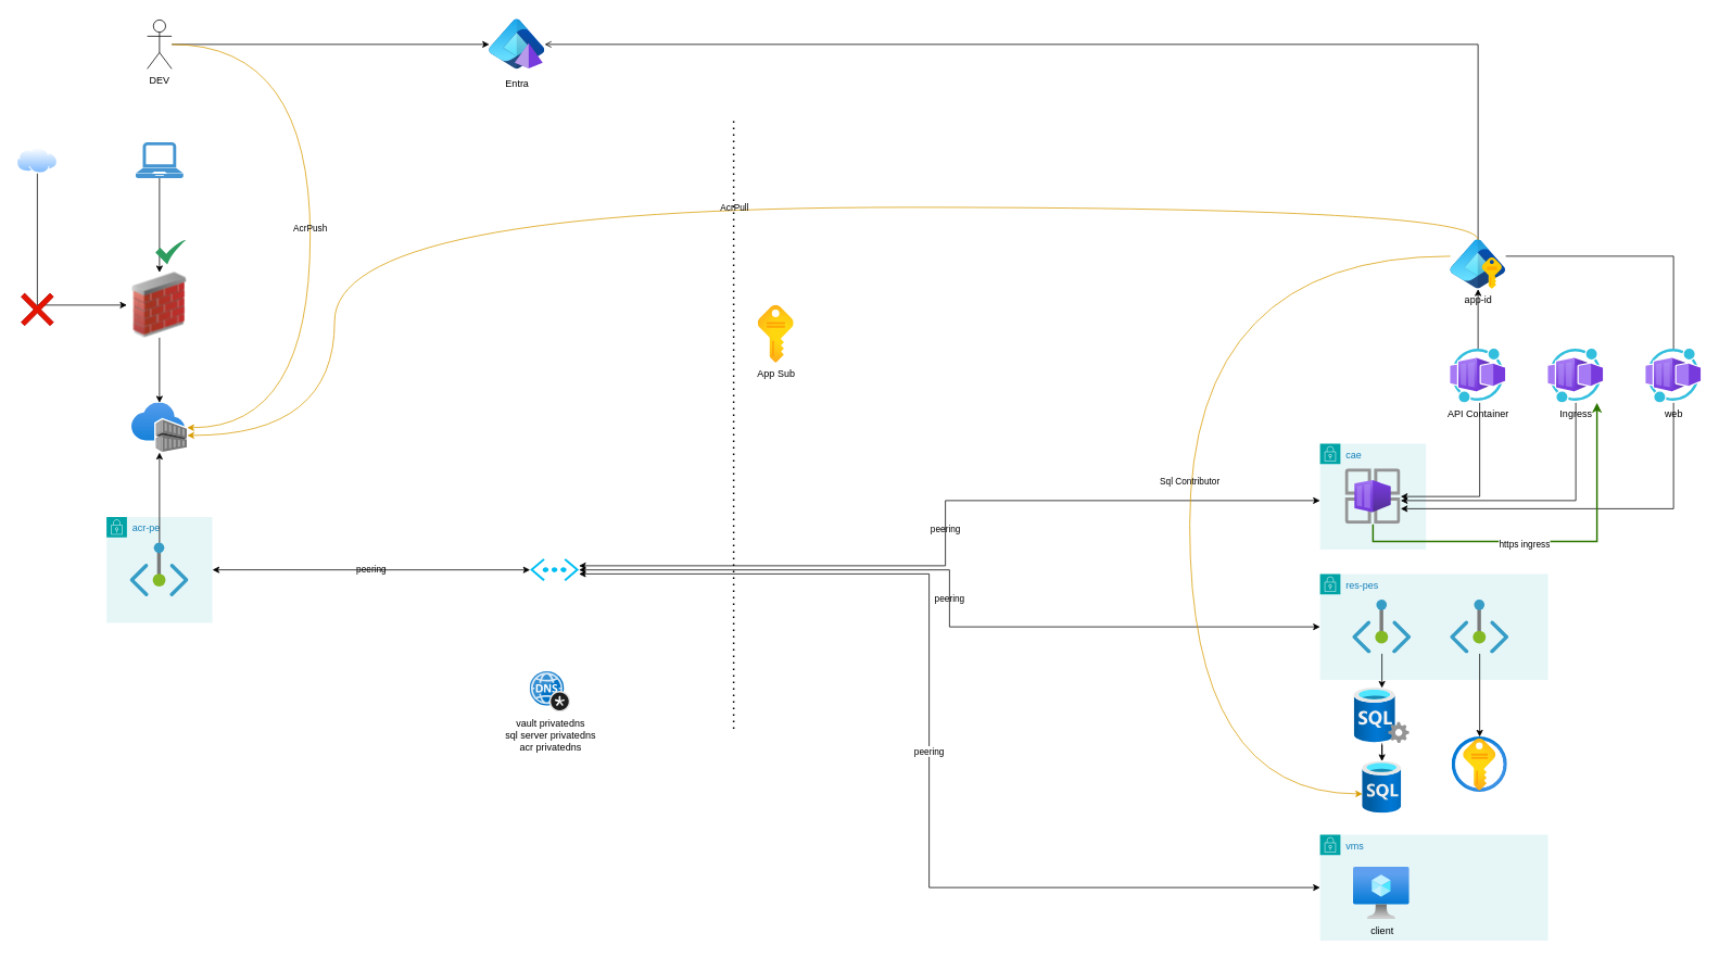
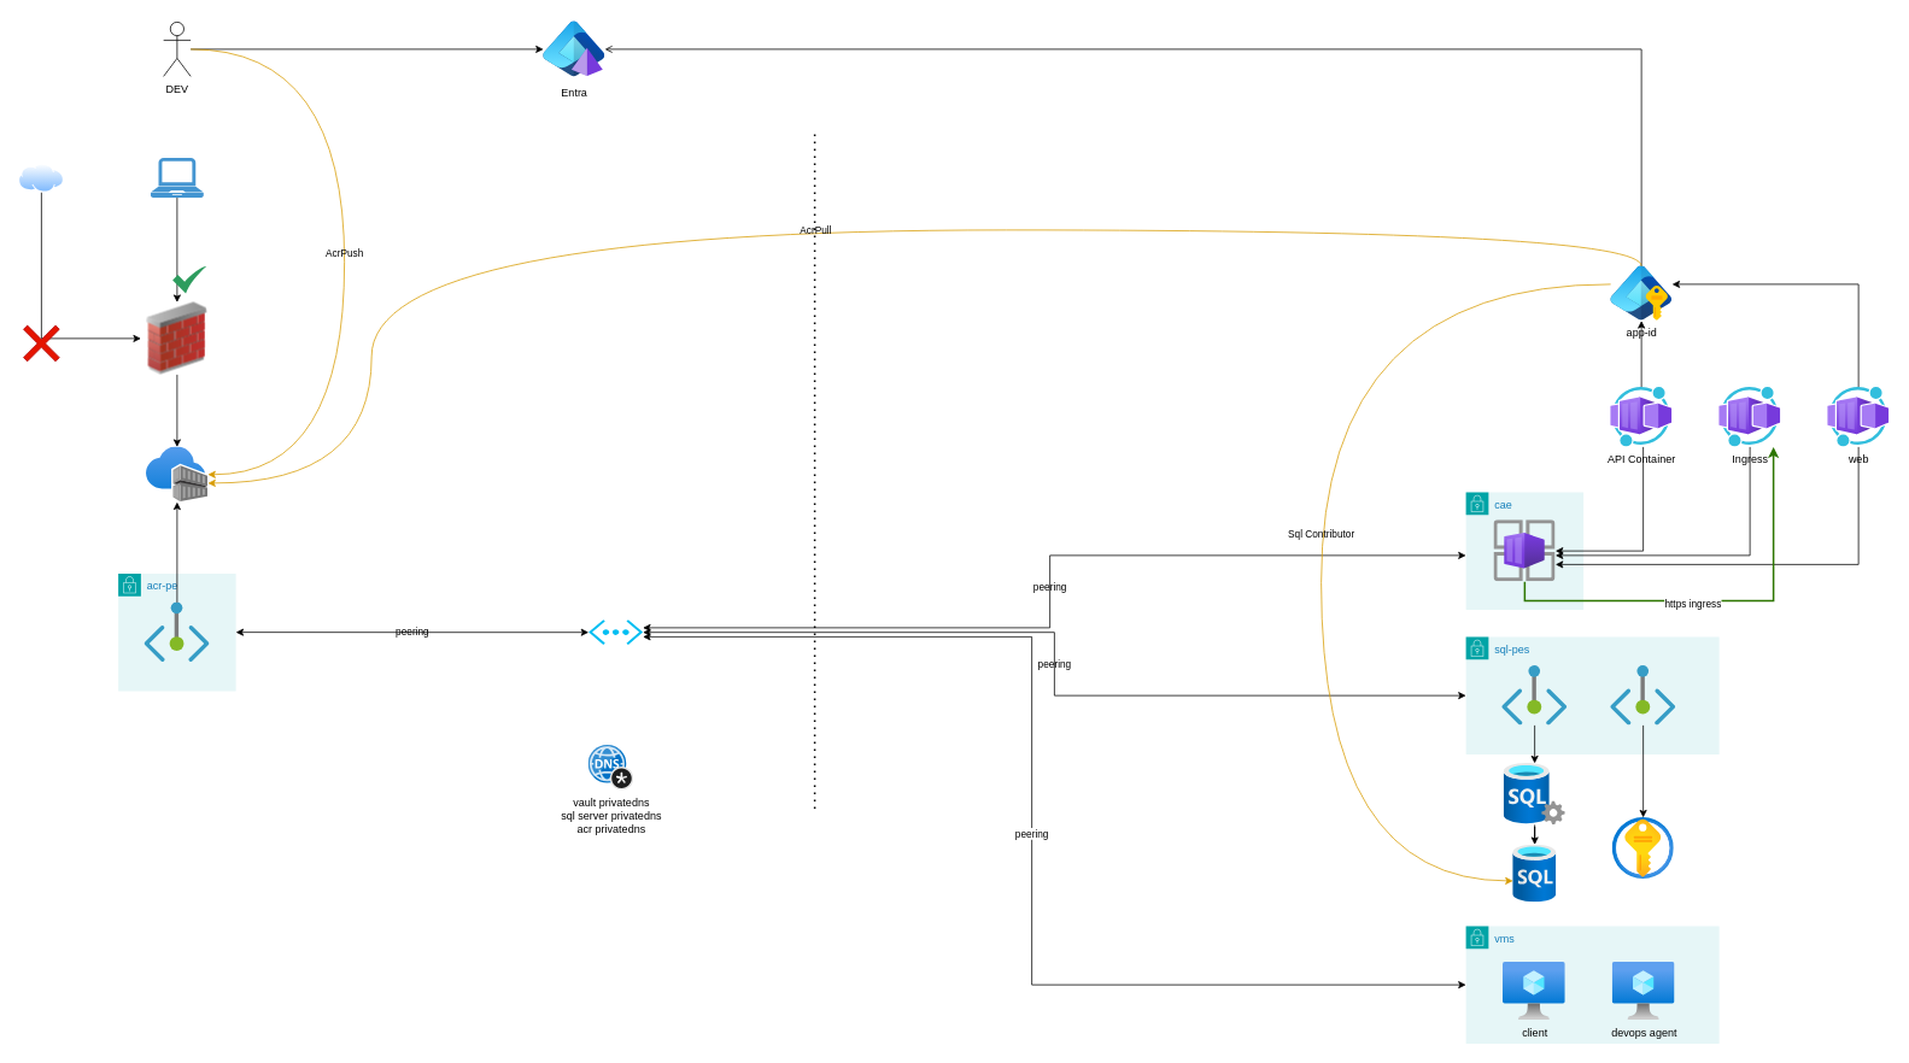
  <mxCell id="0" />
  <mxCell id="1" parent="0" />
- <mxCell id="2" value="App Sub" style="image;aspect=fixed;html=1;points=[];align=center;fontSize=12;image=img/lib/azure2/general/Subscriptions.svg;labelBackgroundColor=none;" vertex="1" parent="1"><mxGeometry x="930" y="374" width="44" height="71" as="geometry" /></mxCell>
  <mxCell id="3" value="acr-pe" style="points=[[0,0],[0.25,0],[0.5,0],[0.75,0],[1,0],[1,0.25],[1,0.5],[1,0.75],[1,1],[0.75,1],[0.5,1],[0.25,1],[0,1],[0,0.75],[0,0.5],[0,0.25]];outlineConnect=0;gradientColor=none;html=1;whiteSpace=wrap;fontSize=12;fontStyle=0;container=1;pointerEvents=0;collapsible=0;recursiveResize=0;shape=mxgraph.aws4.group;grIcon=mxgraph.aws4.group_security_group;grStroke=0;strokeColor=#00A4A6;fillColor=#E6F6F7;verticalAlign=top;align=left;spacingLeft=30;fontColor=#147EBA;dashed=0;labelBackgroundColor=none;" vertex="1" parent="1"><mxGeometry x="130" y="634" width="130" height="130" as="geometry" /></mxCell>
  <mxCell id="4" value="" style="image;aspect=fixed;html=1;points=[];align=center;fontSize=12;image=img/lib/azure2/networking/Private_Endpoint.svg;labelBackgroundColor=none;" vertex="1" parent="3"><mxGeometry x="29" y="32" width="72" height="66" as="geometry" /></mxCell>
  <mxCell id="5" value="" style="image;aspect=fixed;html=1;points=[];align=center;fontSize=12;image=img/lib/azure2/containers/Container_Registries.svg;labelBackgroundColor=none;" vertex="1" parent="1"><mxGeometry x="161" y="494" width="68" height="61" as="geometry" /></mxCell>
  <mxCell id="6" style="edgeStyle=orthogonalEdgeStyle;rounded=0;orthogonalLoop=1;jettySize=auto;html=1;labelBackgroundColor=none;" edge="1" parent="1" source="4" target="5"><mxGeometry relative="1" as="geometry" /></mxCell>
  <mxCell id="7" value="peering" style="edgeStyle=orthogonalEdgeStyle;rounded=0;orthogonalLoop=1;jettySize=auto;html=1;startArrow=classic;startFill=1;labelBackgroundColor=none;" edge="1" parent="1" source="11" target="3"><mxGeometry relative="1" as="geometry" /></mxCell>
  <mxCell id="8" value="peering" style="edgeStyle=orthogonalEdgeStyle;rounded=0;orthogonalLoop=1;jettySize=auto;html=1;startArrow=classic;startFill=1;labelBackgroundColor=none;" edge="1" parent="1" source="11" target="22"><mxGeometry relative="1" as="geometry" /></mxCell>
  <mxCell id="9" value="peering" style="edgeStyle=orthogonalEdgeStyle;rounded=0;orthogonalLoop=1;jettySize=auto;html=1;startArrow=classic;startFill=1;labelBackgroundColor=none;" edge="1" parent="1" source="11" target="20"><mxGeometry relative="1" as="geometry"><Array as="points"><mxPoint x="1160" y="694" /><mxPoint x="1160" y="614" /></Array></mxGeometry></mxCell>
  <mxCell id="10" value="peering" style="edgeStyle=orthogonalEdgeStyle;rounded=0;orthogonalLoop=1;jettySize=auto;html=1;startArrow=classic;startFill=1;" edge="1" parent="1" source="11" target="38"><mxGeometry relative="1" as="geometry"><Array as="points"><mxPoint x="1140" y="704" /><mxPoint x="1140" y="1089" /></Array></mxGeometry></mxCell>
  <mxCell id="11" value="" style="verticalLabelPosition=bottom;html=1;verticalAlign=top;align=center;strokeColor=none;fillColor=#00BEF2;shape=mxgraph.azure.virtual_network;pointerEvents=1;labelBackgroundColor=none;" vertex="1" parent="1"><mxGeometry x="650" y="685.25" width="60" height="27.5" as="geometry" /></mxCell>
  <mxCell id="12" style="edgeStyle=orthogonalEdgeStyle;rounded=0;orthogonalLoop=1;jettySize=auto;html=1;labelBackgroundColor=none;" edge="1" parent="1" source="13" target="5"><mxGeometry relative="1" as="geometry" /></mxCell>
  <mxCell id="13" value="" style="image;html=1;image=img/lib/clip_art/networking/Firewall_02_128x128.png;labelBackgroundColor=none;" vertex="1" parent="1"><mxGeometry x="155" y="334" width="80" height="80" as="geometry" /></mxCell>
  <mxCell id="14" style="edgeStyle=orthogonalEdgeStyle;rounded=0;orthogonalLoop=1;jettySize=auto;html=1;labelBackgroundColor=none;" edge="1" parent="1" source="15" target="13"><mxGeometry relative="1" as="geometry" /></mxCell>
  <mxCell id="15" value="" style="pointerEvents=1;shadow=0;dashed=0;html=1;strokeColor=none;fillColor=#4495D1;labelPosition=center;verticalLabelPosition=bottom;verticalAlign=top;align=center;outlineConnect=0;shape=mxgraph.veeam.laptop;labelBackgroundColor=none;" vertex="1" parent="1"><mxGeometry x="165.8" y="174" width="58.4" height="44" as="geometry" /></mxCell>
  <mxCell id="16" style="edgeStyle=orthogonalEdgeStyle;rounded=0;orthogonalLoop=1;jettySize=auto;html=1;labelBackgroundColor=none;" edge="1" parent="1" source="18" target="19"><mxGeometry relative="1" as="geometry" /></mxCell>
  <mxCell id="17" value="AcrPush" style="edgeStyle=orthogonalEdgeStyle;rounded=0;orthogonalLoop=1;jettySize=auto;html=1;curved=1;fillColor=#ffe6cc;strokeColor=#d79b00;labelBackgroundColor=none;" edge="1" parent="1" source="18" target="5"><mxGeometry relative="1" as="geometry"><Array as="points"><mxPoint x="380" y="54" /><mxPoint x="380" y="524.5" /></Array></mxGeometry></mxCell>
  <mxCell id="18" value="DEV" style="shape=umlActor;verticalLabelPosition=bottom;verticalAlign=top;html=1;outlineConnect=0;labelBackgroundColor=none;" vertex="1" parent="1"><mxGeometry x="180" y="24" width="30" height="60" as="geometry" /></mxCell>
  <mxCell id="19" value="Entra" style="image;aspect=fixed;html=1;points=[];align=center;fontSize=12;image=img/lib/azure2/identity/Entra_Domain_Services.svg;labelBackgroundColor=none;" vertex="1" parent="1"><mxGeometry x="600" y="20" width="68" height="68" as="geometry" /></mxCell>
  <mxCell id="20" value="cae" style="points=[[0,0],[0.25,0],[0.5,0],[0.75,0],[1,0],[1,0.25],[1,0.5],[1,0.75],[1,1],[0.75,1],[0.5,1],[0.25,1],[0,1],[0,0.75],[0,0.5],[0,0.25]];outlineConnect=0;gradientColor=none;html=1;whiteSpace=wrap;fontSize=12;fontStyle=0;container=1;pointerEvents=0;collapsible=0;recursiveResize=0;shape=mxgraph.aws4.group;grIcon=mxgraph.aws4.group_security_group;grStroke=0;strokeColor=#00A4A6;fillColor=#E6F6F7;verticalAlign=top;align=left;spacingLeft=30;fontColor=#147EBA;dashed=0;labelBackgroundColor=none;" vertex="1" parent="1"><mxGeometry x="1620" y="544" width="130" height="130" as="geometry" /></mxCell>
  <mxCell id="21" value="" style="image;aspect=fixed;html=1;points=[];align=center;fontSize=12;image=img/lib/azure2/other/Container_App_Environments.svg;labelBackgroundColor=none;" vertex="1" parent="20"><mxGeometry x="31" y="31" width="68" height="68" as="geometry" /></mxCell>
- <mxCell id="22" value="res-pes" style="points=[[0,0],[0.25,0],[0.5,0],[0.75,0],[1,0],[1,0.25],[1,0.5],[1,0.75],[1,1],[0.75,1],[0.5,1],[0.25,1],[0,1],[0,0.75],[0,0.5],[0,0.25]];outlineConnect=0;gradientColor=none;html=1;whiteSpace=wrap;fontSize=12;fontStyle=0;container=1;pointerEvents=0;collapsible=0;recursiveResize=0;shape=mxgraph.aws4.group;grIcon=mxgraph.aws4.group_security_group;grStroke=0;strokeColor=#00A4A6;fillColor=#E6F6F7;verticalAlign=top;align=left;spacingLeft=30;fontColor=#147EBA;dashed=0;labelBackgroundColor=none;" vertex="1" parent="1"><mxGeometry x="1620" y="704" width="280" height="130" as="geometry" /></mxCell>
+ <mxCell id="22" value="sql-pes" style="points=[[0,0],[0.25,0],[0.5,0],[0.75,0],[1,0],[1,0.25],[1,0.5],[1,0.75],[1,1],[0.75,1],[0.5,1],[0.25,1],[0,1],[0,0.75],[0,0.5],[0,0.25]];outlineConnect=0;gradientColor=none;html=1;whiteSpace=wrap;fontSize=12;fontStyle=0;container=1;pointerEvents=0;collapsible=0;recursiveResize=0;shape=mxgraph.aws4.group;grIcon=mxgraph.aws4.group_security_group;grStroke=0;strokeColor=#00A4A6;fillColor=#E6F6F7;verticalAlign=top;align=left;spacingLeft=30;fontColor=#147EBA;dashed=0;labelBackgroundColor=none;" vertex="1" parent="1"><mxGeometry x="1620" y="704" width="280" height="130" as="geometry" /></mxCell>
  <mxCell id="23" value="" style="image;aspect=fixed;html=1;points=[];align=center;fontSize=12;image=img/lib/azure2/networking/Private_Endpoint.svg;labelBackgroundColor=none;" vertex="1" parent="22"><mxGeometry x="40" y="32" width="72" height="66" as="geometry" /></mxCell>
  <mxCell id="24" value="" style="image;aspect=fixed;html=1;points=[];align=center;fontSize=12;image=img/lib/azure2/networking/Private_Endpoint.svg;labelBackgroundColor=none;" vertex="1" parent="22"><mxGeometry x="160" y="32" width="72" height="66" as="geometry" /></mxCell>
  <mxCell id="25" style="edgeStyle=orthogonalEdgeStyle;rounded=0;orthogonalLoop=1;jettySize=auto;html=1;" edge="1" parent="1" source="26" target="50"><mxGeometry relative="1" as="geometry" /></mxCell>
  <mxCell id="26" value="" style="image;aspect=fixed;html=1;points=[];align=center;fontSize=12;image=img/lib/azure2/databases/SQL_Server.svg;labelBackgroundColor=none;" vertex="1" parent="1"><mxGeometry x="1662" y="844" width="68" height="68" as="geometry" /></mxCell>
  <mxCell id="27" style="edgeStyle=orthogonalEdgeStyle;rounded=0;orthogonalLoop=1;jettySize=auto;html=1;labelBackgroundColor=none;" edge="1" parent="1" source="23" target="26"><mxGeometry relative="1" as="geometry" /></mxCell>
  <mxCell id="28" value="" style="image;aspect=fixed;html=1;points=[];align=center;fontSize=12;image=img/lib/azure2/security/Key_Vaults.svg;labelBackgroundColor=none;" vertex="1" parent="1"><mxGeometry x="1782" y="904" width="68" height="68" as="geometry" /></mxCell>
  <mxCell id="29" style="edgeStyle=orthogonalEdgeStyle;rounded=0;orthogonalLoop=1;jettySize=auto;html=1;labelBackgroundColor=none;" edge="1" parent="1" source="24" target="28"><mxGeometry relative="1" as="geometry" /></mxCell>
  <mxCell id="30" style="edgeStyle=orthogonalEdgeStyle;rounded=0;orthogonalLoop=1;jettySize=auto;html=1;labelBackgroundColor=none;endArrow=open;" edge="1" parent="1" source="31" target="19"><mxGeometry relative="1" as="geometry"><Array as="points"><mxPoint x="1814" y="54" /></Array></mxGeometry></mxCell>
  <mxCell id="31" value="app-id" style="image;aspect=fixed;html=1;points=[];align=center;fontSize=12;image=img/lib/azure2/identity/Entra_Managed_Identities.svg;labelBackgroundColor=none;" vertex="1" parent="1"><mxGeometry x="1780" y="294" width="68" height="60.44" as="geometry" /></mxCell>
  <mxCell id="32" value="AcrPull" style="edgeStyle=orthogonalEdgeStyle;rounded=0;orthogonalLoop=1;jettySize=auto;html=1;curved=1;fillColor=#ffe6cc;strokeColor=#d79b00;labelBackgroundColor=none;" edge="1" parent="1" source="31" target="5"><mxGeometry relative="1" as="geometry"><mxPoint x="220" y="64" as="sourcePoint" /><mxPoint x="239" y="535" as="targetPoint" /><Array as="points"><mxPoint x="1814" y="254" /><mxPoint x="410" y="254" /><mxPoint x="410" y="534" /></Array></mxGeometry></mxCell>
  <mxCell id="33" style="edgeStyle=orthogonalEdgeStyle;rounded=0;orthogonalLoop=1;jettySize=auto;html=1;labelBackgroundColor=none;" edge="1" parent="1" source="34" target="31"><mxGeometry relative="1" as="geometry" /></mxCell>
  <mxCell id="34" value="API Container" style="image;aspect=fixed;html=1;points=[];align=center;fontSize=12;image=img/lib/azure2/other/Worker_Container_App.svg;labelBackgroundColor=none;" vertex="1" parent="1"><mxGeometry x="1780" y="428" width="68" height="66" as="geometry" /></mxCell>
  <mxCell id="35" style="edgeStyle=orthogonalEdgeStyle;rounded=0;orthogonalLoop=1;jettySize=auto;html=1;labelBackgroundColor=none;" edge="1" parent="1" source="34" target="21"><mxGeometry relative="1" as="geometry"><Array as="points"><mxPoint x="1816" y="609" /></Array></mxGeometry></mxCell>
  <mxCell id="36" value="" style="endArrow=none;dashed=1;html=1;dashPattern=1 3;strokeWidth=2;rounded=0;labelBackgroundColor=none;" edge="1" parent="1"><mxGeometry width="50" height="50" relative="1" as="geometry"><mxPoint x="900" y="894" as="sourcePoint" /><mxPoint x="900" y="144" as="targetPoint" /></mxGeometry></mxCell>
  <mxCell id="37" value="vault privatedns&lt;div&gt;sql server privatedns&lt;/div&gt;&lt;div&gt;acr privatedns&lt;/div&gt;" style="image;sketch=0;aspect=fixed;html=1;points=[];align=center;fontSize=12;image=img/lib/mscae/DNS_Private_Zones.svg;labelBackgroundColor=none;" vertex="1" parent="1"><mxGeometry x="650" y="824" width="50" height="50" as="geometry" /></mxCell>
  <mxCell id="38" value="vms" style="points=[[0,0],[0.25,0],[0.5,0],[0.75,0],[1,0],[1,0.25],[1,0.5],[1,0.75],[1,1],[0.75,1],[0.5,1],[0.25,1],[0,1],[0,0.75],[0,0.5],[0,0.25]];outlineConnect=0;gradientColor=none;html=1;whiteSpace=wrap;fontSize=12;fontStyle=0;container=1;pointerEvents=0;collapsible=0;recursiveResize=0;shape=mxgraph.aws4.group;grIcon=mxgraph.aws4.group_security_group;grStroke=0;strokeColor=#00A4A6;fillColor=#E6F6F7;verticalAlign=top;align=left;spacingLeft=30;fontColor=#147EBA;dashed=0;labelBackgroundColor=none;" vertex="1" parent="1"><mxGeometry x="1620" y="1024" width="280" height="130" as="geometry" /></mxCell>
  <mxCell id="39" value="client" style="image;aspect=fixed;html=1;points=[];align=center;fontSize=12;image=img/lib/azure2/compute/Virtual_Machine.svg;labelBackgroundColor=none;" vertex="1" parent="38"><mxGeometry x="41" y="40" width="69" height="64" as="geometry" /></mxCell>
+ <mxCell id="40" value="devops agent" style="image;aspect=fixed;html=1;points=[];align=center;fontSize=12;image=img/lib/azure2/compute/Virtual_Machine.svg;labelBackgroundColor=none;" vertex="1" parent="38"><mxGeometry x="162" y="40" width="69" height="64" as="geometry" /></mxCell>
  <mxCell id="41" style="edgeStyle=orthogonalEdgeStyle;rounded=0;orthogonalLoop=1;jettySize=auto;html=1;" edge="1" parent="1" source="42" target="21"><mxGeometry relative="1" as="geometry"><Array as="points"><mxPoint x="1934" y="614" /></Array></mxGeometry></mxCell>
  <mxCell id="42" value="Ingress" style="image;aspect=fixed;html=1;points=[];align=center;fontSize=12;image=img/lib/azure2/other/Worker_Container_App.svg;labelBackgroundColor=none;" vertex="1" parent="1"><mxGeometry x="1900" y="428" width="68" height="66" as="geometry" /></mxCell>
  <mxCell id="43" style="edgeStyle=orthogonalEdgeStyle;rounded=0;orthogonalLoop=1;jettySize=auto;html=1;" edge="1" parent="1" source="45" target="21"><mxGeometry relative="1" as="geometry"><Array as="points"><mxPoint x="2054" y="624" /></Array></mxGeometry></mxCell>
- <mxCell id="44" style="edgeStyle=orthogonalEdgeStyle;rounded=0;orthogonalLoop=1;jettySize=auto;html=1;endArrow=none;" edge="1" parent="1" source="45" target="31"><mxGeometry relative="1" as="geometry"><Array as="points"><mxPoint x="2054" y="314" /></Array></mxGeometry></mxCell>
+ <mxCell id="44" style="edgeStyle=orthogonalEdgeStyle;rounded=0;orthogonalLoop=1;jettySize=auto;html=1;" edge="1" parent="1" source="45" target="31"><mxGeometry relative="1" as="geometry"><Array as="points"><mxPoint x="2054" y="314" /></Array></mxGeometry></mxCell>
  <mxCell id="45" value="web" style="image;aspect=fixed;html=1;points=[];align=center;fontSize=12;image=img/lib/azure2/other/Worker_Container_App.svg;labelBackgroundColor=none;" vertex="1" parent="1"><mxGeometry x="2020" y="428" width="68" height="66" as="geometry" /></mxCell>
  <mxCell id="46" style="edgeStyle=orthogonalEdgeStyle;rounded=0;orthogonalLoop=1;jettySize=auto;html=1;" edge="1" parent="1" source="47" target="13"><mxGeometry relative="1" as="geometry"><Array as="points"><mxPoint x="45" y="374" /></Array></mxGeometry></mxCell>
  <mxCell id="47" value="" style="image;aspect=fixed;perimeter=ellipsePerimeter;html=1;align=center;shadow=0;dashed=0;spacingTop=3;image=img/lib/active_directory/internet_cloud.svg;" vertex="1" parent="1"><mxGeometry x="20" y="181" width="50" height="31.5" as="geometry" /></mxCell>
  <mxCell id="48" value="" style="shape=cross;whiteSpace=wrap;html=1;rotation=45;fillColor=#e51400;strokeColor=#B20000;size=0.119;fontColor=#ffffff;" vertex="1" parent="1"><mxGeometry x="20" y="354.44" width="50" height="50" as="geometry" /></mxCell>
  <mxCell id="49" value="" style="sketch=0;html=1;aspect=fixed;strokeColor=none;shadow=0;align=center;fillColor=#2D9C5E;verticalAlign=top;labelPosition=center;verticalLabelPosition=bottom;shape=mxgraph.gcp2.check" vertex="1" parent="1"><mxGeometry x="190" y="294" width="37.5" height="30" as="geometry" /></mxCell>
  <mxCell id="50" value="" style="image;aspect=fixed;html=1;points=[];align=center;fontSize=12;image=img/lib/azure2/databases/SQL_Database.svg;" vertex="1" parent="1"><mxGeometry x="1672" y="934" width="48" height="64" as="geometry" /></mxCell>
  <mxCell id="51" value="Sql Contributor" style="edgeStyle=orthogonalEdgeStyle;rounded=0;orthogonalLoop=1;jettySize=auto;html=1;curved=1;fillColor=#ffe6cc;strokeColor=#d79b00;labelBackgroundColor=none;" edge="1" parent="1" source="31" target="50"><mxGeometry relative="1" as="geometry"><mxPoint x="1290" y="394" as="sourcePoint" /><mxPoint x="1309" y="865" as="targetPoint" /><Array as="points"><mxPoint x="1460" y="314" /><mxPoint x="1460" y="974" /></Array></mxGeometry></mxCell>
  <mxCell id="52" style="edgeStyle=orthogonalEdgeStyle;rounded=0;orthogonalLoop=1;jettySize=auto;html=1;fillColor=#60a917;strokeColor=#2D7600;strokeWidth=2;" edge="1" parent="1" source="21" target="42"><mxGeometry relative="1" as="geometry"><Array as="points"><mxPoint x="1685" y="664" /><mxPoint x="1960" y="664" /></Array></mxGeometry></mxCell>
  <mxCell id="53" value="https ingress" style="edgeLabel;html=1;align=center;verticalAlign=middle;resizable=0;points=[];" vertex="1" connectable="0" parent="52"><mxGeometry x="-0.116" y="-3" relative="1" as="geometry"><mxPoint as="offset" /></mxGeometry></mxCell>
